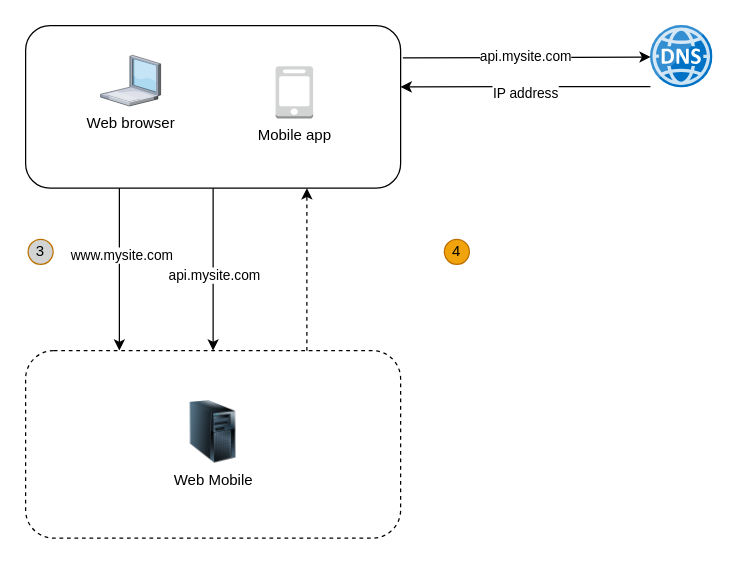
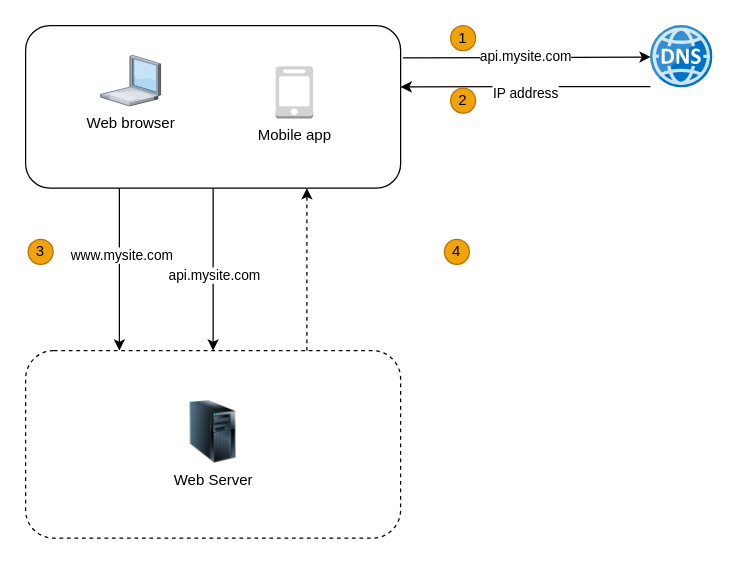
  <mxCell id="0" />
  <mxCell id="1" parent="0" />
  <mxCell id="2" value="" style="group" vertex="1" connectable="0" parent="1"><mxGeometry x="20" y="20" width="300" height="130" as="geometry" /></mxCell>
  <mxCell id="3" value="" style="rounded=1;whiteSpace=wrap;html=1;align=left;" vertex="1" parent="2"><mxGeometry width="300" height="130" as="geometry" /></mxCell>
  <mxCell id="4" value="Mobile app" style="outlineConnect=0;dashed=0;verticalLabelPosition=bottom;verticalAlign=top;align=center;html=1;shape=mxgraph.aws3.mobile_client;fillColor=#D2D3D3;gradientColor=none;" vertex="1" parent="2"><mxGeometry x="200" y="32.5" width="30" height="41.844" as="geometry" /></mxCell>
  <mxCell id="5" value="Web browser" style="verticalLabelPosition=bottom;sketch=0;aspect=fixed;html=1;verticalAlign=top;strokeColor=none;align=center;outlineConnect=0;shape=mxgraph.citrix.laptop_1;" vertex="1" parent="2"><mxGeometry x="60" y="23.719" width="48.011" height="40.625" as="geometry" /></mxCell>
  <mxCell id="6" style="edgeStyle=none;html=1;exitX=0.25;exitY=1;exitDx=0;exitDy=0;entryX=0.25;entryY=0;entryDx=0;entryDy=0;" edge="1" parent="1" source="3" target="16"><mxGeometry relative="1" as="geometry" /></mxCell>
  <mxCell id="7" value="www.mysite.com" style="edgeLabel;html=1;align=center;verticalAlign=middle;resizable=0;points=[];" vertex="1" connectable="0" parent="6"><mxGeometry x="-0.185" y="1" relative="1" as="geometry"><mxPoint as="offset" /></mxGeometry></mxCell>
  <mxCell id="8" style="edgeStyle=none;html=1;entryX=0.5;entryY=0;entryDx=0;entryDy=0;exitX=0.5;exitY=1;exitDx=0;exitDy=0;" edge="1" parent="1" source="3" target="16"><mxGeometry relative="1" as="geometry" /></mxCell>
  <mxCell id="9" value="api.mysite.com" style="edgeLabel;html=1;align=center;verticalAlign=middle;resizable=0;points=[];" vertex="1" connectable="0" parent="8"><mxGeometry x="-0.214" y="1" relative="1" as="geometry"><mxPoint x="-1" y="18" as="offset" /></mxGeometry></mxCell>
  <mxCell id="10" style="edgeStyle=none;html=1;exitX=-0.003;exitY=0.974;exitDx=0;exitDy=0;exitPerimeter=0;" edge="1" parent="1" source="12"><mxGeometry relative="1" as="geometry"><mxPoint x="320" y="69" as="targetPoint" /></mxGeometry></mxCell>
  <mxCell id="11" value="IP address" style="edgeLabel;html=1;align=center;verticalAlign=middle;resizable=0;points=[];" vertex="1" connectable="0" parent="10"><mxGeometry x="0.392" y="3" relative="1" as="geometry"><mxPoint x="39" y="2" as="offset" /></mxGeometry></mxCell>
  <mxCell id="12" value="" style="sketch=0;aspect=fixed;html=1;points=[];align=center;image;fontSize=12;image=img/lib/mscae/DNS.svg;" vertex="1" parent="1"><mxGeometry x="520" y="20" width="50" height="50" as="geometry" /></mxCell>
  <mxCell id="13" style="edgeStyle=none;html=1;exitX=1.006;exitY=0.199;exitDx=0;exitDy=0;exitPerimeter=0;" edge="1" parent="1" source="3" target="12"><mxGeometry relative="1" as="geometry" /></mxCell>
  <mxCell id="14" value="api.mysite.com" style="edgeLabel;html=1;align=center;verticalAlign=middle;resizable=0;points=[];" vertex="1" connectable="0" parent="13"><mxGeometry x="-0.549" relative="1" as="geometry"><mxPoint x="53" y="-1" as="offset" /></mxGeometry></mxCell>
  <mxCell id="15" value="" style="group" vertex="1" connectable="0" parent="1"><mxGeometry x="20" y="280" width="300" height="150" as="geometry" /></mxCell>
  <mxCell id="16" value="" style="rounded=1;whiteSpace=wrap;html=1;dashed=1;" vertex="1" parent="15"><mxGeometry width="300" height="150" as="geometry" /></mxCell>
- <mxCell id="17" value="Web Mobile" style="image;html=1;image=img/lib/clip_art/computers/Server_Tower_128x128.png" vertex="1" parent="15"><mxGeometry x="119.55" y="40" width="60.91" height="50" as="geometry" /></mxCell>
- <mxCell id="20" value="3" style="ellipse;whiteSpace=wrap;html=1;aspect=fixed;rounded=0;labelBackgroundColor=none;labelBorderColor=none;strokeColor=#BD7000;fillColor=#d2d3d3;fontColor=#000000;" vertex="1" parent="1"><mxGeometry x="22" y="191" width="20" height="20" as="geometry" /></mxCell>
+ <mxCell id="17" value="Web Server" style="image;html=1;image=img/lib/clip_art/computers/Server_Tower_128x128.png" vertex="1" parent="15"><mxGeometry x="119.55" y="40" width="60.91" height="50" as="geometry" /></mxCell>
+ <mxCell id="18" value="1" style="ellipse;whiteSpace=wrap;html=1;aspect=fixed;rounded=0;labelBackgroundColor=none;labelBorderColor=none;strokeColor=#BD7000;fillColor=#f0a30a;fontColor=#000000;" vertex="1" parent="1"><mxGeometry x="360" y="20" width="20" height="20" as="geometry" /></mxCell>
+ <mxCell id="19" value="2" style="ellipse;whiteSpace=wrap;html=1;aspect=fixed;rounded=0;labelBackgroundColor=none;labelBorderColor=none;strokeColor=#BD7000;fillColor=#f0a30a;fontColor=#000000;" vertex="1" parent="1"><mxGeometry x="360" y="70" width="20" height="20" as="geometry" /></mxCell>
+ <mxCell id="20" value="3" style="ellipse;whiteSpace=wrap;html=1;aspect=fixed;rounded=0;labelBackgroundColor=none;labelBorderColor=none;strokeColor=#BD7000;fillColor=#f0a30a;fontColor=#000000;" vertex="1" parent="1"><mxGeometry x="22" y="191" width="20" height="20" as="geometry" /></mxCell>
  <mxCell id="21" style="edgeStyle=none;html=1;entryX=0.75;entryY=1;entryDx=0;entryDy=0;exitX=0.75;exitY=0;exitDx=0;exitDy=0;dashed=1;" edge="1" parent="1" source="16" target="3"><mxGeometry relative="1" as="geometry" /></mxCell>
  <mxCell id="22" value="4" style="ellipse;whiteSpace=wrap;html=1;aspect=fixed;rounded=0;labelBackgroundColor=none;labelBorderColor=none;strokeColor=#BD7000;fillColor=#f0a30a;fontColor=#000000;" vertex="1" parent="1"><mxGeometry x="355" y="191" width="20" height="20" as="geometry" /></mxCell>
